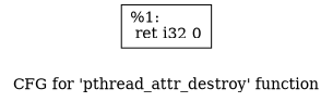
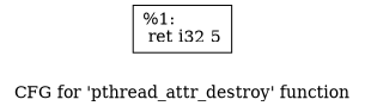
  digraph {
    label="CFG for 'pthread_attr_destroy' function"
    rankdir=LR
-   n1 [label="{%1:\l  ret i32 0\l}" shape=record]
+   n1 [label="{%1:\l  ret i32 5\l}" shape=record]
  }
